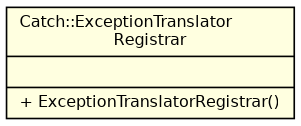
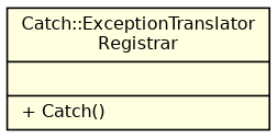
  digraph {
-   n1 [color=black fillcolor=lightyellow fontcolor=black fontname=Helvetica fontsize=10 height=0.2 label="{Catch::ExceptionTranslator\lRegistrar\n||+ ExceptionTranslatorRegistrar()\l}" shape=record style=filled width=0.4]
+   n1 [color=black fillcolor=lightyellow fontcolor=black fontname=Helvetica fontsize=10 height=0.2 label="{Catch::ExceptionTranslator\lRegistrar\n||+ Catch()\l}" shape=record style=filled width=0.4]
  }
